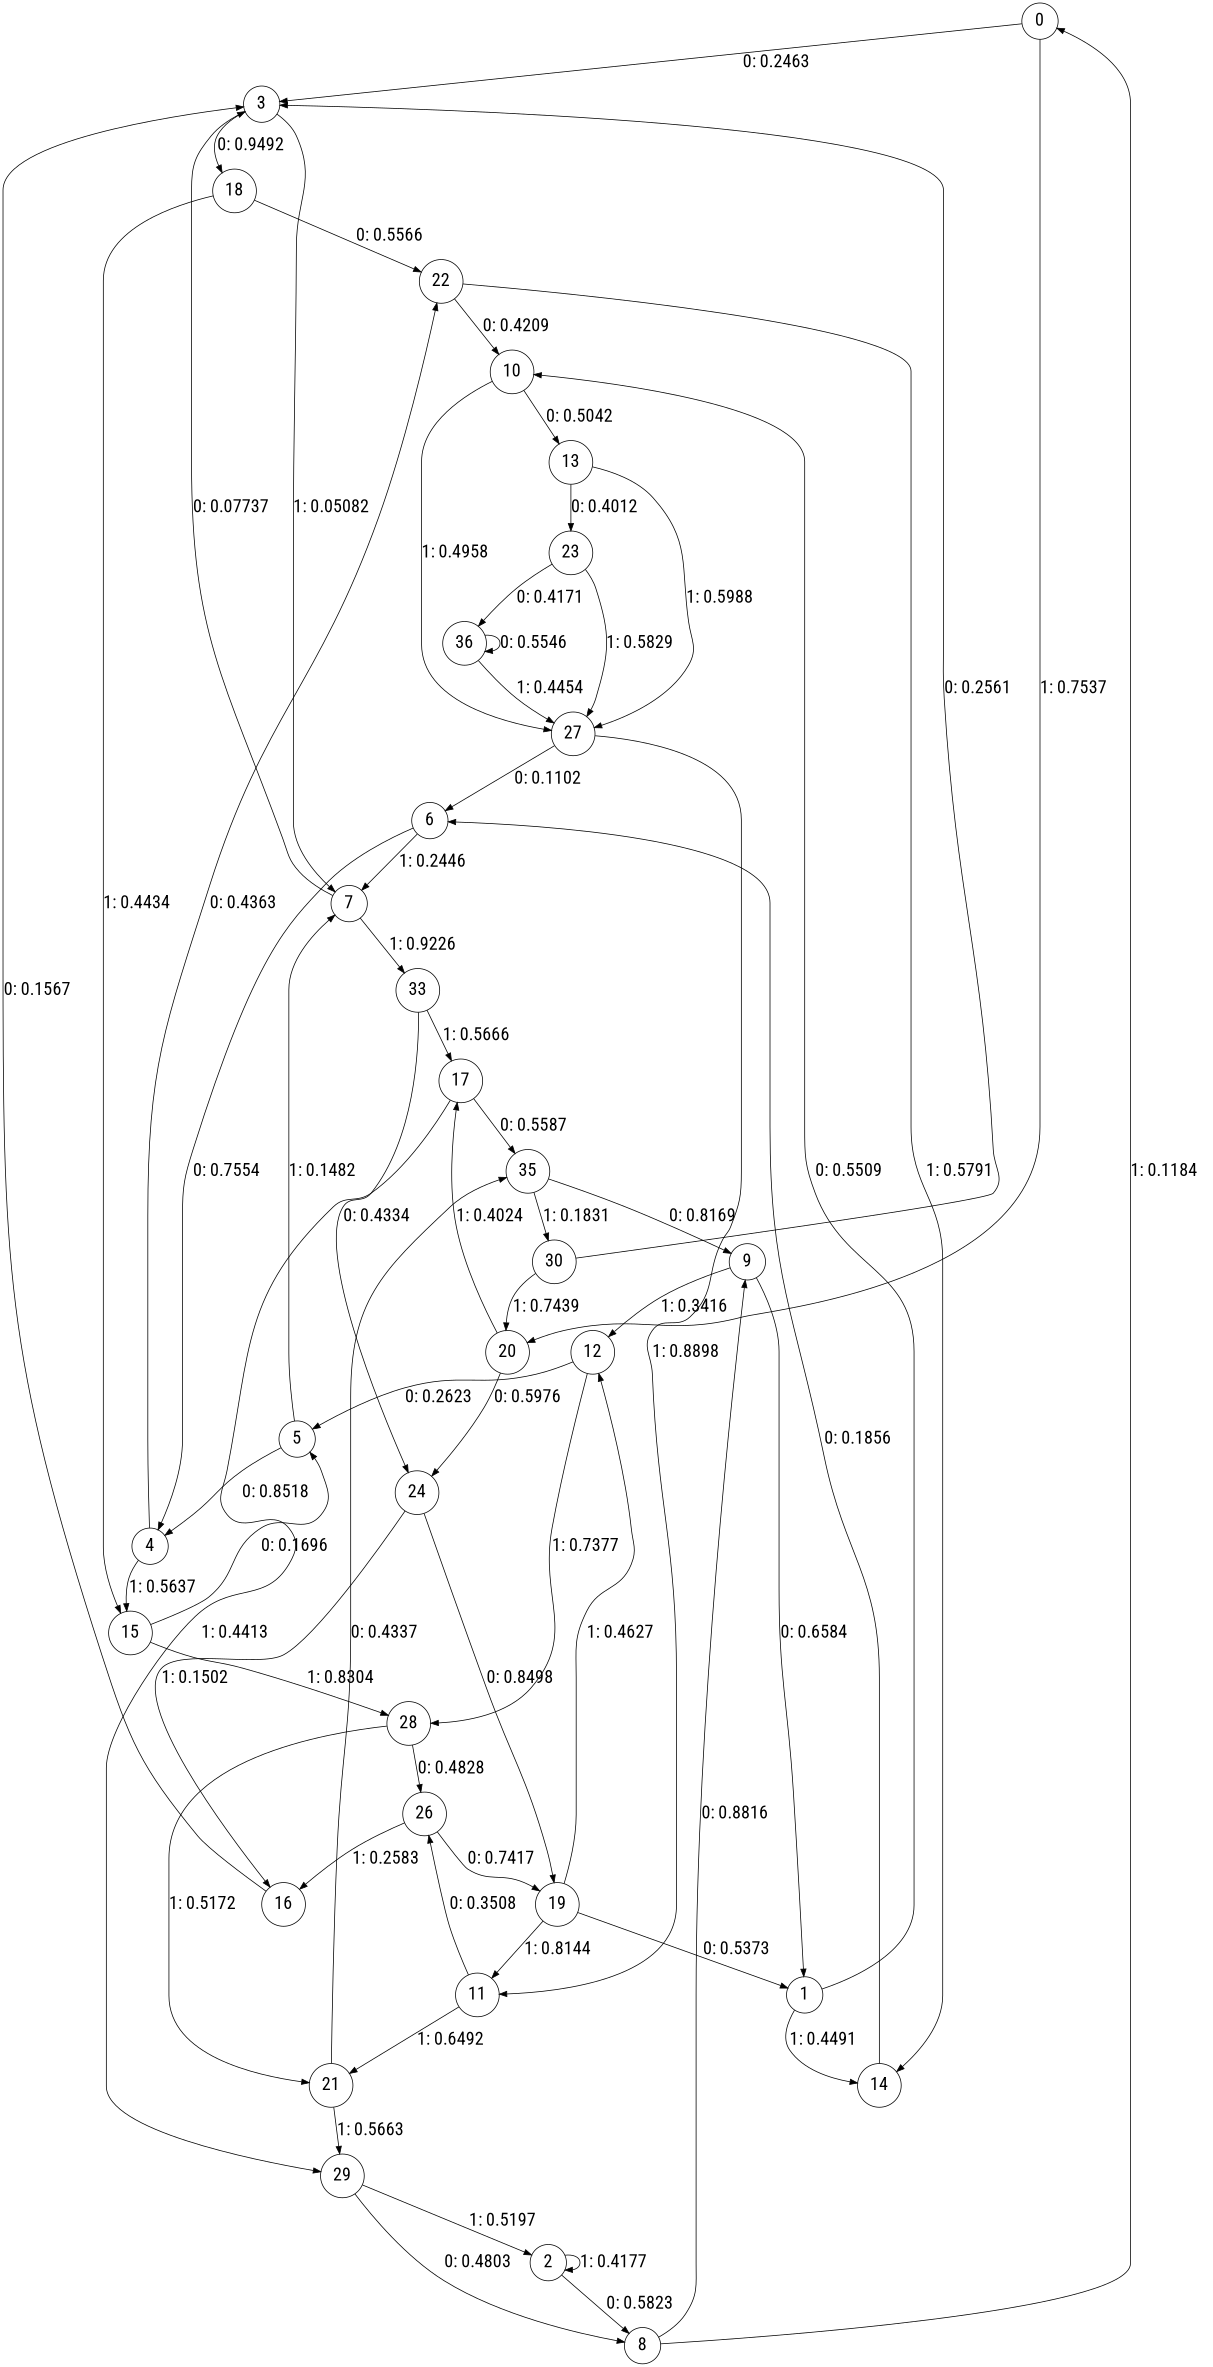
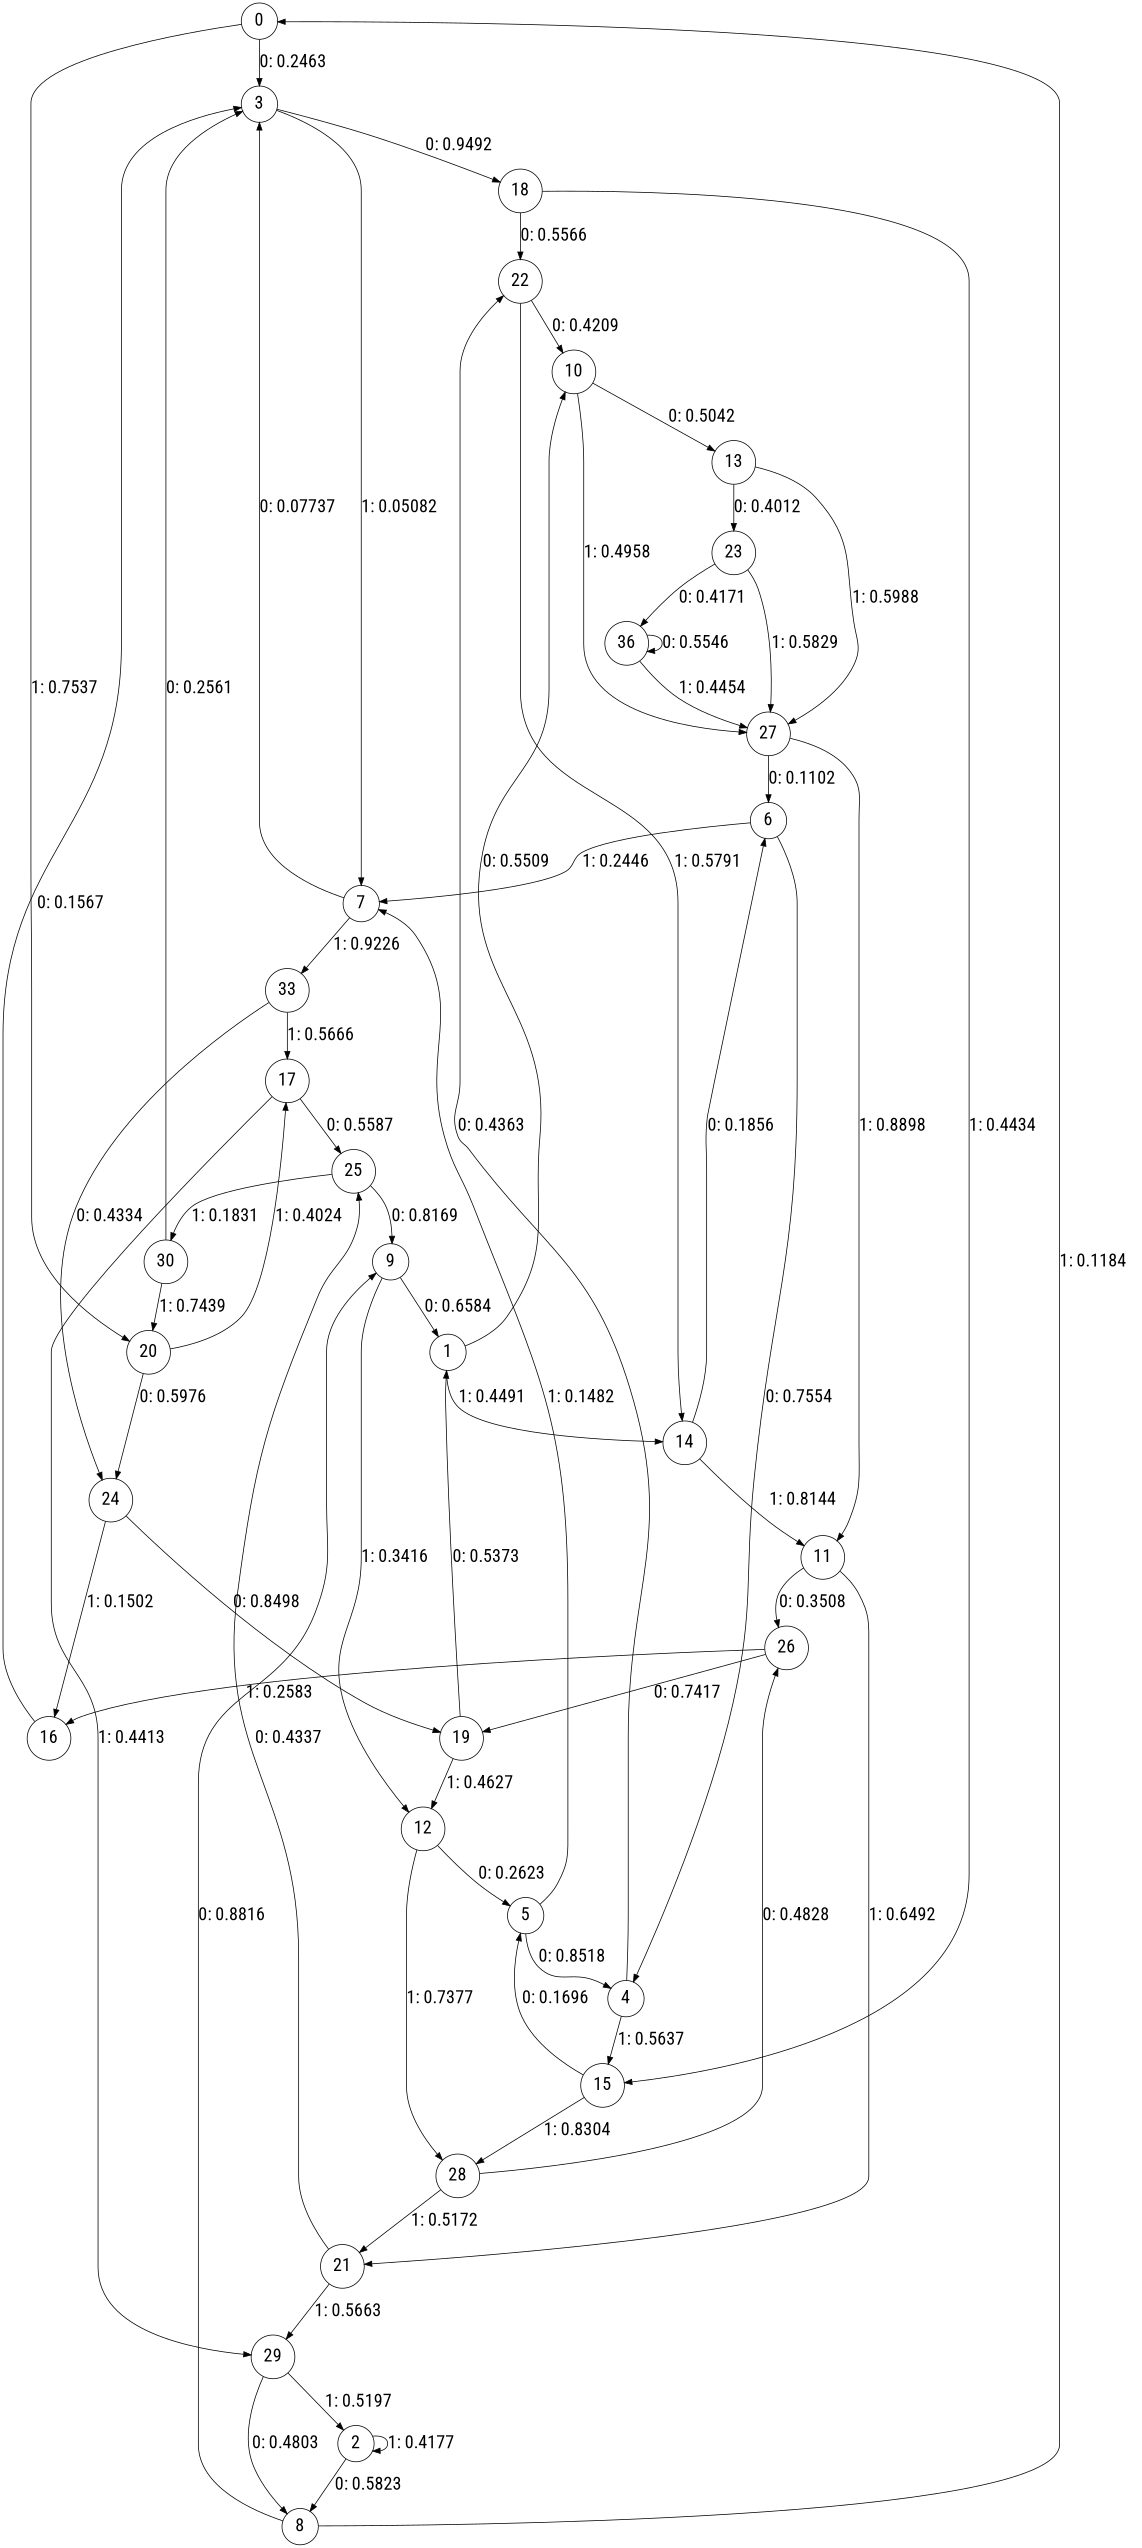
  digraph {
    fontname="Roboto Condensed"
    node [fontname="Roboto Condensed" fontsize=24 shape=circle]
    edge [fontname="Roboto Condensed" fontsize=24]
    0
    3
    20
    18
    7
    17
    24
    22
    15
    33
-   25 [label=35]
+   25
    29
    16
    19
    1
    10
    14
    13
    27
    6
    11
    23
    4
    26
    21
    2
    8
    9
    12
    5
    28
    n32 [label=36]
    30
    0 -> 3 [label="0: 0.2463   "]
    0 -> 20 [label="1: 0.7537   "]
    3 -> 18 [label="0: 0.9492   "]
    3 -> 7 [label="1: 0.05082  "]
    20 -> 17 [label="1: 0.4024   "]
    20 -> 24 [label="0: 0.5976   "]
    18 -> 22 [label="0: 0.5566   "]
    18 -> 15 [label="1: 0.4434   "]
    7 -> 3 [label="0: 0.07737  "]
    7 -> 33 [label="1: 0.9226   "]
    17 -> 25 [label="0: 0.5587   "]
    17 -> 29 [label="1: 0.4413   "]
    24 -> 16 [label="1: 0.1502   "]
    24 -> 19 [label="0: 0.8498   "]
    22 -> 10 [label="0: 0.4209   "]
    22 -> 14 [label="1: 0.5791   "]
    15 -> 5 [label="0: 0.1696   "]
    15 -> 28 [label="1: 0.8304   "]
    33 -> 17 [label="1: 0.5666   "]
    33 -> 24 [label="0: 0.4334   "]
    25 -> 9 [label="0: 0.8169   "]
    25 -> 30 [label="1: 0.1831   "]
    29 -> 2 [label="1: 0.5197   "]
    29 -> 8 [label="0: 0.4803   "]
    16 -> 3 [label="0: 0.1567   "]
    19 -> 1 [label="0: 0.5373   "]
    19 -> 12 [label="1: 0.4627   "]
    1 -> 10 [label="0: 0.5509   "]
    1 -> 14 [label="1: 0.4491   "]
    10 -> 13 [label="0: 0.5042   "]
    10 -> 27 [label="1: 0.4958   "]
    14 -> 6 [label="0: 0.1856   "]
-   19 -> 11 [label="1: 0.8144   "]
+   14 -> 11 [label="1: 0.8144   "]
    13 -> 27 [label="1: 0.5988   "]
    13 -> 23 [label="0: 0.4012   "]
    27 -> 6 [label="0: 0.1102   "]
    27 -> 11 [label="1: 0.8898   "]
    6 -> 7 [label="1: 0.2446   "]
    6 -> 4 [label="0: 0.7554   "]
    11 -> 26 [label="0: 0.3508   "]
    11 -> 21 [label="1: 0.6492   "]
    23 -> 27 [label="1: 0.5829   "]
    23 -> n32 [label="0: 0.4171   "]
    4 -> 22 [label="0: 0.4363   "]
    4 -> 15 [label="1: 0.5637   "]
    26 -> 16 [label="1: 0.2583   "]
    26 -> 19 [label="0: 0.7417   "]
    21 -> 25 [label="0: 0.4337   "]
    21 -> 29 [label="1: 0.5663   "]
    2 -> 2 [label="1: 0.4177   "]
    2 -> 8 [label="0: 0.5823   "]
    8 -> 0 [label="1: 0.1184   "]
    8 -> 9 [label="0: 0.8816   "]
    9 -> 1 [label="0: 0.6584   "]
    9 -> 12 [label="1: 0.3416   "]
    12 -> 5 [label="0: 0.2623   "]
    12 -> 28 [label="1: 0.7377   "]
    5 -> 7 [label="1: 0.1482   "]
    5 -> 4 [label="0: 0.8518   "]
    28 -> 26 [label="0: 0.4828   "]
    28 -> 21 [label="1: 0.5172   "]
    n32 -> 27 [label="1: 0.4454   "]
    n32 -> n32 [label="0: 0.5546   "]
    30 -> 3 [label="0: 0.2561   "]
    30 -> 20 [label="1: 0.7439   "]
  }
